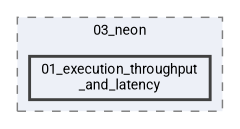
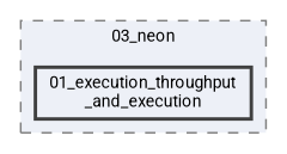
  digraph {
    compound=true
    fontname=Roboto
-   n1 [color=grey25 fillcolor="#edf0f7" fontname=Roboto fontsize=10 height=0.2 label="01_execution_throughput\l_and_latency" shape=box style="filled,bold" width=0.4]
+   n1 [color=grey25 fillcolor="#edf0f7" fontname=Roboto fontsize=10 height=0.2 label="01_execution_throughput\l_and_execution" shape=box style="filled,bold" width=0.4]
    subgraph cluster_1 {
      bgcolor="#edf0f7"
      fontsize=10
      label="03_neon"
      pencolor=grey50
      style="filled,dashed"
      n1
    }
  }
